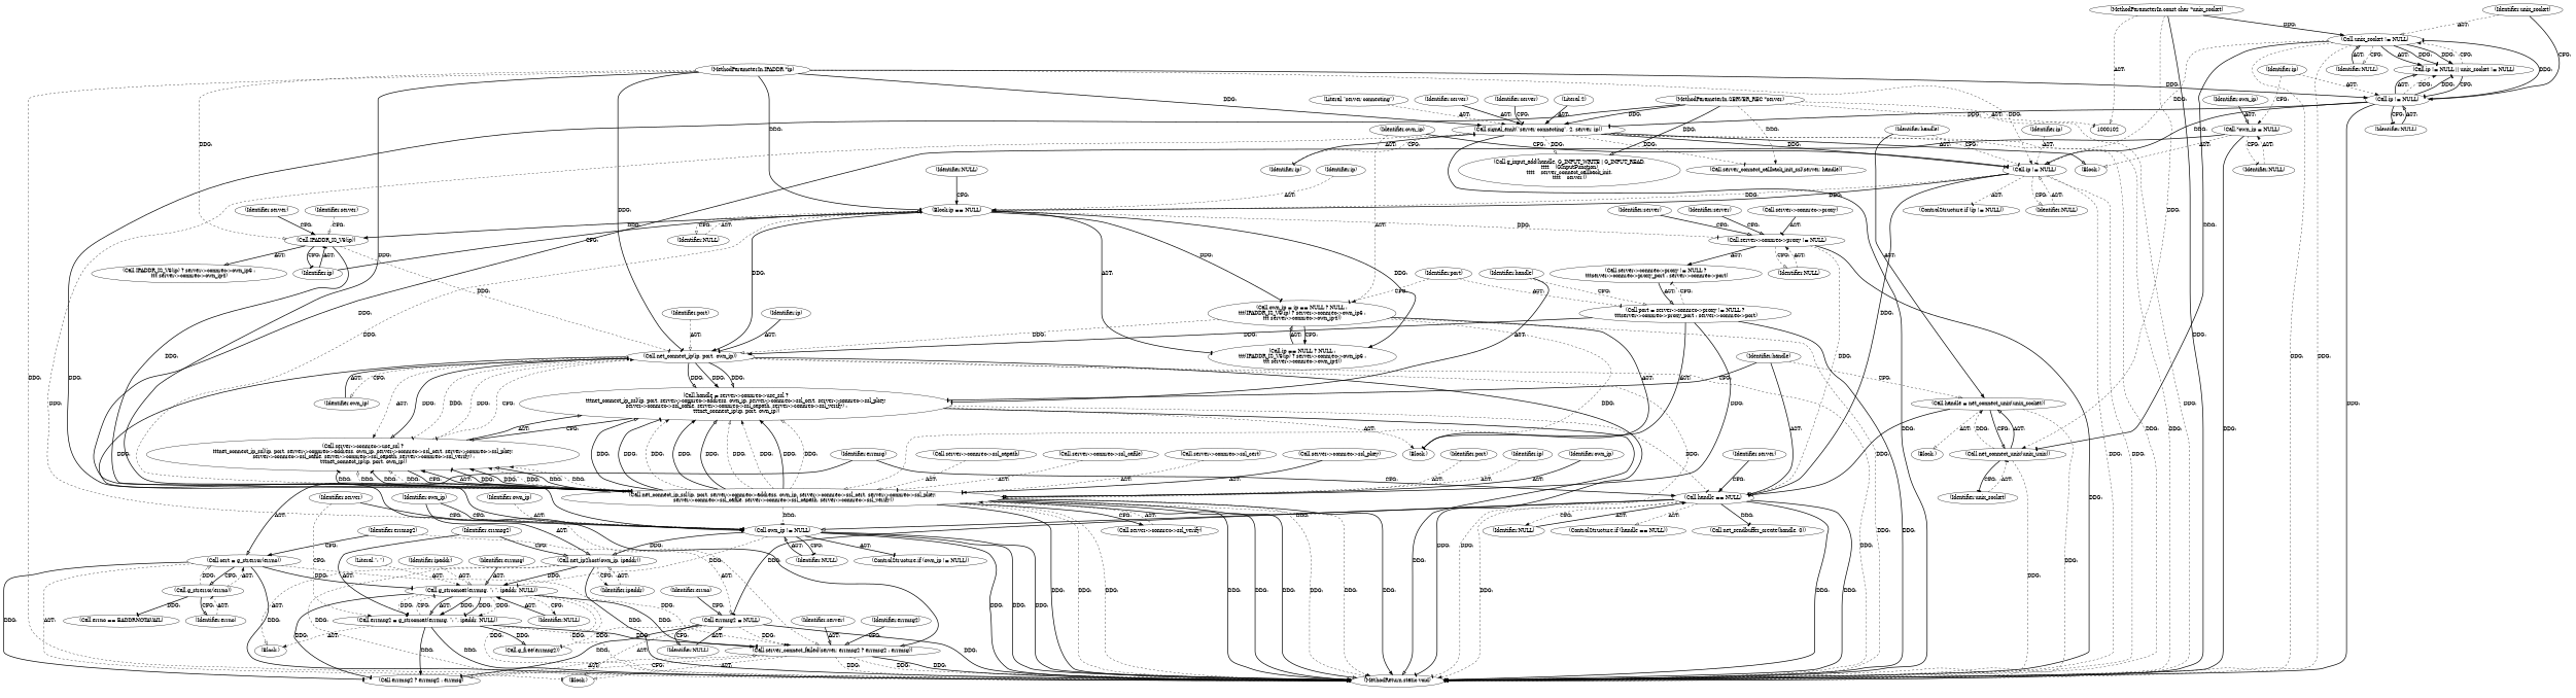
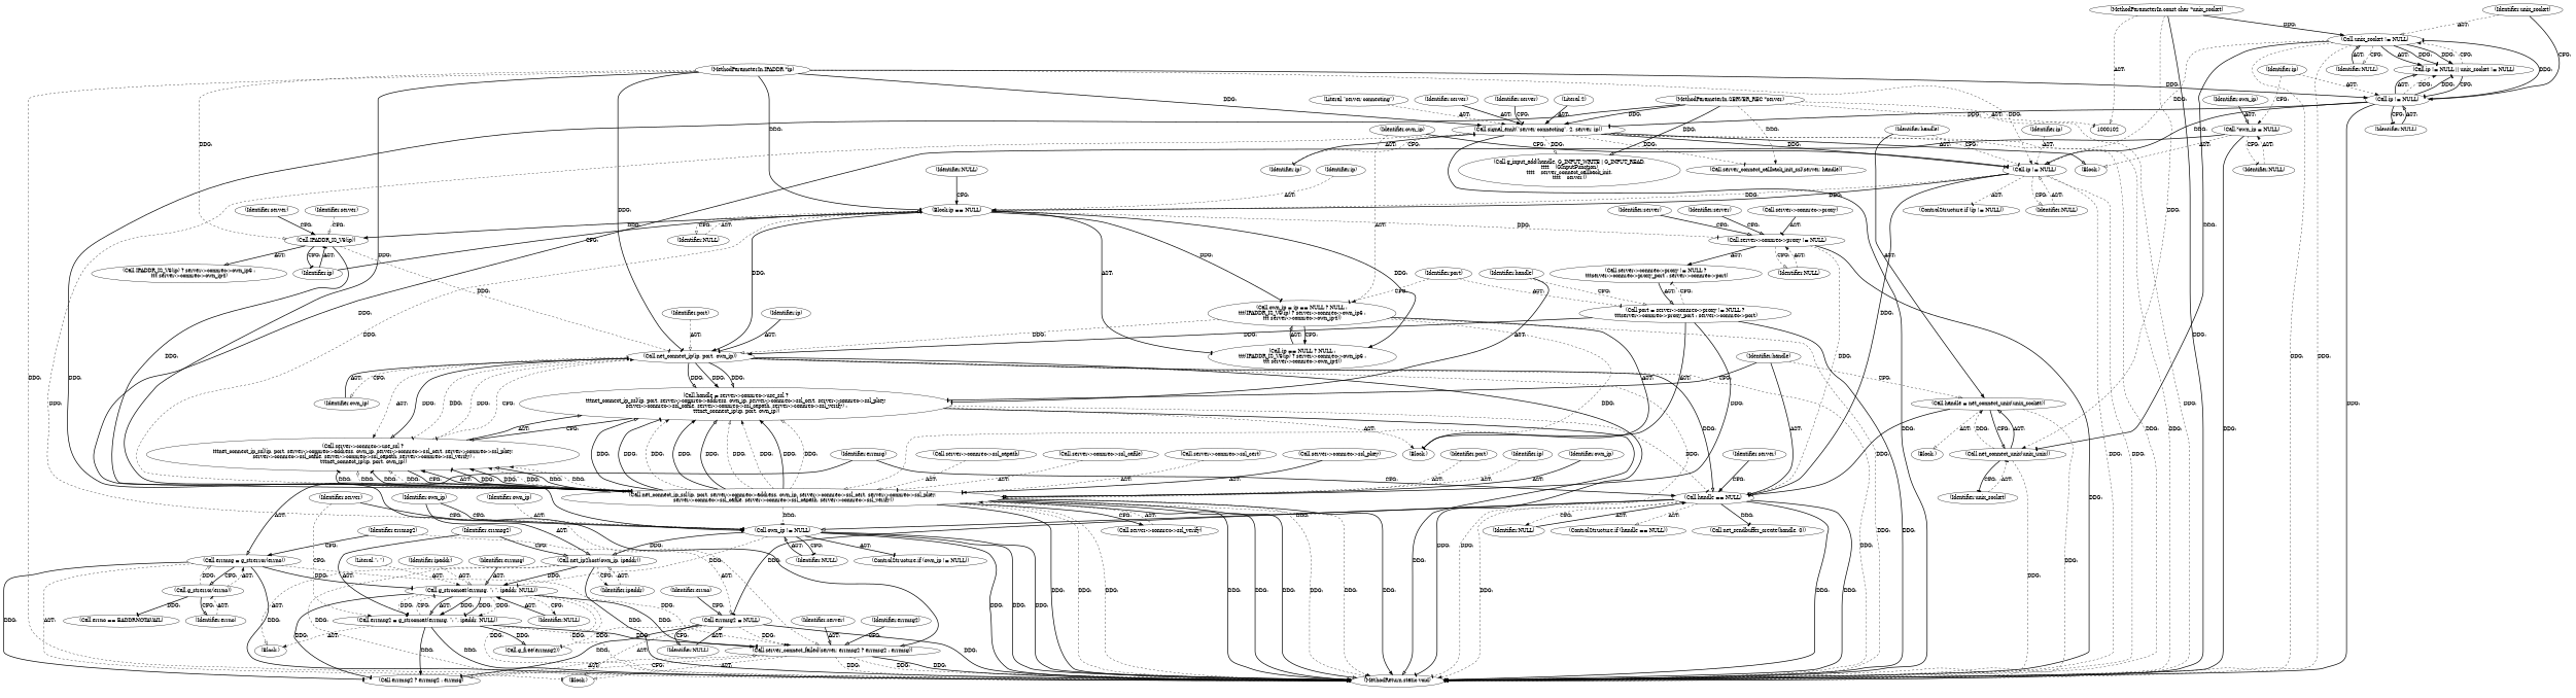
  digraph {
    edge [arrowhead=onormal style=bold]
    n1 [label="(Call,server_connect_failed(server, errmsg2 ? errmsg2 : errmsg))"]
    n2 [label="(MethodReturn,static void)"]
    n3 [label="(Block,)"]
    n4 [label="(Call,errmsg2 ? errmsg2 : errmsg)"]
    n5 [label="(Call,signal_emit(\"server connecting\", 2, server, ip))"]
    n6 [label="(Call,ip != NULL)"]
    n7 [label="(Call,server_connect_callback_init_ssl(server, handle))"]
    n8 [label="(Block,)"]
    n9 [label="(Call,g_input_add(handle, G_INPUT_WRITE | G_INPUT_READ,\n\t\t\t\t    (GInputFunction)\n\t\t\t\t    server_connect_callback_init,\n\t\t\t\t    server))"]
    n10 [label="(Identifier,ip)"]
    n11 [label="(Block,ip == NULL)"]
    n12 [label="(Call,handle == NULL)"]
    n13 [label="(ControlStructure,if (ip != NULL))"]
    n14 [label="(Identifier,NULL)"]
    n15 [label="(MethodParameterIn,SERVER_REC *server)"]
    1000102
    n17 [label="(Call,ip != NULL)"]
    n18 [label="(Call,unix_socket != NULL)"]
    n19 [label="(Call,ip != NULL || unix_socket != NULL)"]
    n20 [label="(Identifier,NULL)"]
    n21 [label="(Call,net_connect_unix(unix_unix))"]
    n22 [label="(Identifier,NULL)"]
    n23 [label="(MethodParameterIn,IPADDR *ip)"]
    n24 [label="(Call,net_connect_ip(ip, port, own_ip))"]
    n25 [label="(Call,IPADDR_IS_V6(ip))"]
    n26 [label="(Call,net_connect_ip_ssl(ip, port, server->connrec->address, own_ip, server->connrec->ssl_cert, server->connrec->ssl_pkey,\n server->connrec->ssl_cafile, server->connrec->ssl_capath, server->connrec->ssl_verify))"]
    n27 [label="(Call,own_ip != NULL)"]
    n28 [label="(Call,handle = server->connrec->use_ssl ?\n\t\t\tnet_connect_ip_ssl(ip, port, server->connrec->address, own_ip, server->connrec->ssl_cert, server->connrec->ssl_pkey,\n server->connrec->ssl_cafile, server->connrec->ssl_capath, server->connrec->ssl_verify) :\n \t\t\tnet_connect_ip(ip, port, own_ip))"]
    n29 [label="(Identifier,own_ip)"]
    n30 [label="(Call,server->connrec->use_ssl ?\n\t\t\tnet_connect_ip_ssl(ip, port, server->connrec->address, own_ip, server->connrec->ssl_cert, server->connrec->ssl_pkey,\n server->connrec->ssl_cafile, server->connrec->ssl_capath, server->connrec->ssl_verify) :\n \t\t\tnet_connect_ip(ip, port, own_ip))"]
    n31 [label="(Call,own_ip = ip == NULL ? NULL :\n\t\t\t(IPADDR_IS_V6(ip) ? server->connrec->own_ip6 :\n\t\t\t server->connrec->own_ip4))"]
    n32 [label="(Call,server->connrec->proxy != NULL)"]
    n33 [label="(Call,ip == NULL ? NULL :\n\t\t\t(IPADDR_IS_V6(ip) ? server->connrec->own_ip6 :\n\t\t\t server->connrec->own_ip4))"]
    n34 [label="(Identifier,NULL)"]
    n35 [label="(Call,IPADDR_IS_V6(ip) ? server->connrec->own_ip6 :\n\t\t\t server->connrec->own_ip4)"]
    n36 [label="(Identifier,ip)"]
    n37 [label="(Call,server->connrec->ssl_verify)"]
    n38 [label="(Call,errmsg2 = g_strconcat(errmsg, \": \", ipaddr, NULL))"]
    n39 [label="(Call,g_strconcat(errmsg, \": \", ipaddr, NULL))"]
    n40 [label="(Call,g_free(errmsg2))"]
    n41 [label="(Block,)"]
    n42 [label="(Identifier,NULL)"]
-   n43 [label="(Call,cert = g_strerror(errno))"]
+   n43 [label="(Call,errmsg = g_strerror(errno))"]
    n44 [label="(Call,g_strerror(errno))"]
    n45 [label="(Call,errno == EADDRNOTAVAIL)"]
    n46 [label="(Identifier,errno)"]
    n47 [label="(Call,net_ip2host(own_ip, ipaddr))"]
    n48 [label="(Identifier,ipaddr)"]
    n49 [label="(ControlStructure,if (own_ip != NULL))"]
    n50 [label="(Identifier,NULL)"]
    n51 [label="(Block,)"]
    n52 [label="(Call,server->connrec->proxy != NULL ?\n \t\t\tserver->connrec->proxy_port : server->connrec->port)"]
    n53 [label="(Identifier,NULL)"]
    n54 [label="(Call,errmsg2 = NULL)"]
    n55 [label="(Identifier,NULL)"]
    n56 [label="(ControlStructure,if (handle == NULL))"]
    n57 [label="(Call,net_sendbuffer_create(handle, 0))"]
    n58 [label="(Call,handle = net_connect_unix(unix_socket))"]
    n59 [label="(Identifier,unix_socket)"]
    n60 [label="(MethodParameterIn,const char *unix_socket)"]
    n61 [label="(Call,port = server->connrec->proxy != NULL ?\n \t\t\tserver->connrec->proxy_port : server->connrec->port)"]
    n62 [label="(Call,*own_ip = NULL)"]
    n63 [label="(Identifier,NULL)"]
    n64 [label="(Identifier,NULL)"]
    n65 [label="(Block,)"]
    n66 [label="(Identifier,NULL)"]
    n67 [label="(Identifier,own_ip)"]
    n68 [label="(Call,server->connrec->ssl_capath)"]
    n69 [label="(Identifier,unix_socket)"]
    n70 [label="(Identifier,ip)"]
    n71 [label="(Identifier,ipaddr)"]
    n72 [label="(Identifier,port)"]
    n73 [label="(Identifier,handle)"]
    n74 [label="(Call,server->connrec->ssl_cafile)"]
    n75 [label="(Identifier,errmsg)"]
    n76 [label="(Identifier,own_ip)"]
    n77 [label="(Call,server->connrec->ssl_cert)"]
    n78 [label="(Literal,\"server connecting\")"]
    n79 [label="(Identifier,server)"]
    n80 [label="(Call,server->connrec->ssl_pkey)"]
    n81 [label="(Identifier,errmsg2)"]
    n82 [label="(Identifier,server)"]
    n83 [label="(Identifier,server)"]
    n84 [label="(Identifier,errno)"]
    n85 [label="(Identifier,port)"]
    n86 [label="(Identifier,own_ip)"]
    n87 [label="(Identifier,ip)"]
    n88 [label="(Identifier,ip)"]
    n89 [label="(Identifier,server)"]
    n90 [label="(Identifier,handle)"]
    n91 [label="(Identifier,own_ip)"]
    n92 [label="(Identifier,server)"]
    n93 [label="(Identifier,handle)"]
    n94 [label="(Identifier,errmsg2)"]
    n95 [label="(Identifier,server)"]
    n96 [label="(Literal,2)"]
    n97 [label="(Literal,\": \")"]
    n98 [label="(Identifier,server)"]
    n99 [label="(Identifier,ip)"]
    n100 [label="(Identifier,server)"]
    n101 [label="(Identifier,ip)"]
    n102 [label="(Identifier,own_ip)"]
    n103 [label="(Identifier,errmsg2)"]
    n104 [label="(Identifier,server)"]
    n105 [label="(Call,server->connrec->proxy)"]
    n106 [label="(Identifier,port)"]
    n107 [label="(Identifier,errmsg)"]
    n1 -> n2 [arrowhead=normal label="DDG: " style=dashed]
    n1 -> n2 [arrowhead=normal label="DDG: " style=dashed]
    n1 -> n2 [label="DDG: "]
    n1 -> n3 [label="AST: " style=dashed]
    n1 -> n4 [label="CFG: " style=dashed]
    n4 -> n1 [label="AST: " style=dashed]
    n5 -> n1 [label="DDG: " style=dashed]
    n5 -> n2 [arrowhead=tee label="DDG: " style=dashed]
    n5 -> n2 [label="DDG: "]
    n5 -> n2 [label="DDG: " style=dashed]
    n5 -> n6 [label="DDG: "]
    n5 -> n7 [arrowhead=tee label="DDG: " style=dashed]
    n5 -> n8 [label="AST: "]
    n5 -> n9 [label="DDG: " style=dashed]
    n5 -> n10 [arrowhead=tee label="CFG: " style=dashed]
    n6 -> n2 [arrowhead=tee label="DDG: " style=dashed]
    n6 -> n2 [label="DDG: " style=dashed]
    n6 -> n11 [label="DDG: " style=dashed]
    n6 -> n11 [label="DDG: "]
    n6 -> n12 [arrowhead=tee label="DDG: "]
    n6 -> n13 [arrowhead=tee label="AST: " style=dashed]
    n6 -> n14 [label="CFG: " style=dashed]
    n10 -> n5 [arrowhead=tee label="AST: "]
    n11 -> n24 [arrowhead=normal label="DDG: "]
    n11 -> n25 [arrowhead=normal label="DDG: "]
    n11 -> n26 [label="DDG: " style=dashed]
    n11 -> n31 [arrowhead=tee label="DDG: "]
    n11 -> n32 [arrowhead=tee label="DDG: " style=dashed]
    n11 -> n33 [arrowhead=tee label="AST: "]
    n11 -> n33 [arrowhead=normal label="DDG: "]
    n11 -> n34 [label="CFG: " style=dashed]
    n12 -> n2 [arrowhead=normal label="DDG: "]
    n12 -> n2 [arrowhead=normal label="DDG: " style=dashed]
    n12 -> n2 [label="DDG: "]
    n12 -> n27 [label="DDG: "]
    n12 -> n54 [arrowhead=tee label="DDG: "]
    n12 -> n55 [arrowhead=normal label="CFG: " style=dashed]
    n12 -> n56 [label="AST: " style=dashed]
    n12 -> n57 [arrowhead=tee label="DDG: "]
    n14 -> n6 [label="AST: " style=dashed]
    n15 -> n1 [label="DDG: "]
    n15 -> n2 [label="DDG: " style=dashed]
    n15 -> n5 [arrowhead=normal label="DDG: "]
    n15 -> n7 [arrowhead=normal label="DDG: " style=dashed]
    n15 -> n9 [label="DDG: "]
    n15 -> 1000102 [arrowhead=tee label="AST: " style=dashed]
    n17 -> n2 [arrowhead=tee label="DDG: "]
    n17 -> n5 [arrowhead=tee label="DDG: "]
    n17 -> n6 [label="DDG: "]
    n17 -> n18 [arrowhead=tee label="DDG: "]
    n17 -> n19 [label="AST: "]
    n17 -> n19 [arrowhead=normal label="DDG: " style=dashed]
    n17 -> n19 [arrowhead=tee label="DDG: "]
    n17 -> n20 [arrowhead=tee label="CFG: "]
    n18 -> n2 [arrowhead=tee label="DDG: " style=dashed]
    n18 -> n2 [arrowhead=normal label="DDG: " style=dashed]
    n18 -> n6 [arrowhead=normal label="DDG: " style=dashed]
    n18 -> n19 [arrowhead=normal label="AST: "]
    n18 -> n19 [arrowhead=tee label="DDG: "]
    n18 -> n19 [arrowhead=normal label="DDG: "]
    n18 -> n21 [arrowhead=tee label="DDG: "]
    n18 -> n22 [label="CFG: " style=dashed]
    n19 -> n17 [arrowhead=tee label="CFG: "]
    n19 -> n18 [arrowhead=normal label="CFG: " style=dashed]
    n20 -> n17 [label="AST: "]
    n21 -> n2 [arrowhead=tee label="DDG: " style=dashed]
    n21 -> n58 [label="AST: "]
    n21 -> n58 [arrowhead=normal label="DDG: " style=dashed]
    n21 -> n59 [arrowhead=tee label="CFG: "]
    n22 -> n18 [label="AST: "]
    n23 -> n2 [arrowhead=normal label="DDG: " style=dashed]
    n23 -> n5 [arrowhead=normal label="DDG: "]
    n23 -> n6 [arrowhead=normal label="DDG: " style=dashed]
    n23 -> n11 [arrowhead=tee label="DDG: "]
    n23 -> n17 [arrowhead=normal label="DDG: "]
    n23 -> n24 [arrowhead=tee label="DDG: "]
    n23 -> n25 [label="DDG: " style=dashed]
    n23 -> n26 [arrowhead=normal label="DDG: "]
    n24 -> n2 [arrowhead=tee label="DDG: "]
    n24 -> n2 [arrowhead=tee label="DDG: " style=dashed]
    n24 -> n2 [label="DDG: " style=dashed]
-   n24 -> n27 [label="DDG: "]
+   n24 -> n12 [label="DDG: "]
    n24 -> n28 [label="DDG: "]
    n24 -> n28 [label="DDG: "]
    n24 -> n28 [arrowhead=normal label="DDG: "]
    n24 -> n29 [label="CFG: " style=dashed]
    n24 -> n30 [arrowhead=normal label="AST: " style=dashed]
    n24 -> n30 [label="DDG: "]
    n24 -> n30 [arrowhead=tee label="DDG: " style=dashed]
    n24 -> n30 [arrowhead=tee label="DDG: " style=dashed]
    n25 -> n24 [arrowhead=tee label="DDG: " style=dashed]
    n25 -> n26 [arrowhead=tee label="DDG: "]
    n25 -> n35 [label="AST: "]
    n25 -> n36 [arrowhead=tee label="CFG: "]
    n26 -> n2 [arrowhead=tee label="DDG: " style=dashed]
    n26 -> n2 [arrowhead=normal label="DDG: " style=dashed]
    n26 -> n2 [arrowhead=normal label="DDG: "]
    n26 -> n2 [label="DDG: "]
    n26 -> n2 [arrowhead=tee label="DDG: " style=dashed]
    n26 -> n2 [label="DDG: " style=dashed]
    n26 -> n2 [label="DDG: "]
    n26 -> n2 [arrowhead=normal label="DDG: "]
    n26 -> n2 [label="DDG: "]
    n26 -> n27 [arrowhead=tee label="DDG: " style=dashed]
    n26 -> n28 [label="DDG: "]
    n26 -> n28 [arrowhead=tee label="DDG: "]
    n26 -> n28 [arrowhead=normal label="DDG: " style=dashed]
    n26 -> n28 [arrowhead=normal label="DDG: "]
    n26 -> n28 [label="DDG: "]
    n26 -> n28 [label="DDG: " style=dashed]
    n26 -> n28 [arrowhead=normal label="DDG: " style=dashed]
    n26 -> n28 [arrowhead=normal label="DDG: "]
    n26 -> n28 [label="DDG: " style=dashed]
    n26 -> n30 [arrowhead=normal label="AST: "]
    n26 -> n30 [arrowhead=tee label="DDG: "]
    n26 -> n30 [arrowhead=normal label="DDG: "]
    n26 -> n30 [arrowhead=normal label="DDG: " style=dashed]
    n26 -> n30 [label="DDG: "]
    n26 -> n30 [arrowhead=normal label="DDG: " style=dashed]
    n26 -> n30 [arrowhead=tee label="DDG: "]
    n26 -> n30 [label="DDG: " style=dashed]
    n26 -> n30 [arrowhead=tee label="DDG: "]
    n26 -> n30 [label="DDG: " style=dashed]
    n26 -> n37 [arrowhead=normal label="CFG: "]
    n27 -> n2 [arrowhead=tee label="DDG: "]
    n27 -> n2 [label="DDG: "]
    n27 -> n2 [arrowhead=normal label="DDG: "]
    n27 -> n39 [arrowhead=tee label="DDG: " style=dashed]
    n27 -> n47 [label="DDG: "]
    n27 -> n49 [arrowhead=tee label="AST: "]
    n27 -> n50 [arrowhead=tee label="CFG: "]
    n28 -> n2 [label="DDG: "]
    n28 -> n12 [arrowhead=tee label="DDG: " style=dashed]
    n28 -> n30 [label="CFG: "]
    n28 -> n51 [arrowhead=normal label="AST: " style=dashed]
    n29 -> n24 [arrowhead=tee label="AST: "]
    n30 -> n24 [arrowhead=normal label="CFG: " style=dashed]
    n30 -> n26 [label="CFG: "]
    n30 -> n28 [label="AST: "]
    n31 -> n2 [arrowhead=tee label="DDG: " style=dashed]
    n31 -> n24 [label="DDG: " style=dashed]
    n31 -> n26 [label="DDG: " style=dashed]
    n31 -> n33 [arrowhead=normal label="CFG: "]
    n31 -> n51 [arrowhead=tee label="AST: "]
    n32 -> n2 [label="DDG: "]
    n32 -> n12 [arrowhead=tee label="DDG: " style=dashed]
    n32 -> n52 [arrowhead=normal label="AST: "]
    n32 -> n53 [label="CFG: " style=dashed]
    n33 -> n31 [label="AST: "]
    n34 -> n11 [arrowhead=tee label="AST: " style=dashed]
    n36 -> n11 [label="CFG: "]
    n36 -> n25 [arrowhead=tee label="AST: "]
    n37 -> n26 [arrowhead=normal label="AST: " style=dashed]
    n38 -> n1 [arrowhead=tee label="DDG: "]
    n38 -> n2 [label="DDG: "]
    n38 -> n4 [arrowhead=normal label="DDG: "]
    n38 -> n39 [arrowhead=tee label="CFG: " style=dashed]
    n38 -> n40 [label="DDG: "]
    n38 -> n41 [arrowhead=normal label="AST: " style=dashed]
    n39 -> n1 [arrowhead=normal label="DDG: "]
    n39 -> n2 [arrowhead=normal label="DDG: " style=dashed]
    n39 -> n2 [arrowhead=normal label="DDG: " style=dashed]
    n39 -> n4 [arrowhead=tee label="DDG: "]
    n39 -> n38 [label="AST: "]
    n39 -> n38 [arrowhead=normal label="DDG: "]
    n39 -> n38 [arrowhead=tee label="DDG: "]
    n39 -> n38 [arrowhead=normal label="DDG: " style=dashed]
    n39 -> n38 [arrowhead=tee label="DDG: " style=dashed]
    n39 -> n42 [arrowhead=normal label="CFG: " style=dashed]
    n42 -> n39 [arrowhead=normal label="AST: "]
    n43 -> n1 [arrowhead=normal label="DDG: " style=dashed]
    n43 -> n2 [label="DDG: "]
    n43 -> n3 [arrowhead=tee label="AST: " style=dashed]
    n43 -> n4 [arrowhead=tee label="DDG: "]
    n43 -> n39 [arrowhead=tee label="DDG: "]
    n43 -> n44 [label="CFG: "]
    n44 -> n43 [arrowhead=normal label="AST: " style=dashed]
    n44 -> n43 [label="DDG: " style=dashed]
    n44 -> n45 [arrowhead=tee label="DDG: "]
    n44 -> n46 [label="CFG: "]
    n46 -> n44 [arrowhead=tee label="AST: " style=dashed]
    n47 -> n2 [label="DDG: " style=dashed]
    n47 -> n2 [label="DDG: "]
    n47 -> n39 [arrowhead=normal label="DDG: "]
    n47 -> n41 [label="AST: " style=dashed]
    n47 -> n48 [arrowhead=normal label="CFG: " style=dashed]
    n48 -> n47 [label="AST: " style=dashed]
    n50 -> n27 [label="AST: "]
    n52 -> n61 [label="AST: "]
    n53 -> n32 [arrowhead=normal label="AST: " style=dashed]
    n54 -> n1 [arrowhead=normal label="DDG: " style=dashed]
    n54 -> n2 [label="DDG: "]
    n54 -> n3 [label="AST: " style=dashed]
    n54 -> n4 [arrowhead=tee label="DDG: "]
    n54 -> n40 [arrowhead=tee label="DDG: " style=dashed]
    n54 -> n64 [label="CFG: "]
    n55 -> n12 [arrowhead=normal label="AST: "]
    n58 -> n2 [arrowhead=tee label="DDG: " style=dashed]
    n58 -> n12 [label="DDG: "]
    n58 -> n21 [label="CFG: "]
    n58 -> n65 [label="AST: " style=dashed]
    n59 -> n21 [arrowhead=tee label="AST: " style=dashed]
    n60 -> n2 [arrowhead=normal label="DDG: "]
    n60 -> 1000102 [label="AST: " style=dashed]
    n60 -> n18 [arrowhead=normal label="DDG: "]
    n60 -> n21 [arrowhead=normal label="DDG: " style=dashed]
    n61 -> n2 [label="DDG: "]
    n61 -> n24 [arrowhead=normal label="DDG: "]
    n61 -> n26 [label="DDG: "]
    n61 -> n51 [arrowhead=tee label="AST: "]
    n61 -> n52 [arrowhead=tee label="CFG: " style=dashed]
    n62 -> n2 [label="DDG: "]
    n62 -> n8 [label="AST: " style=dashed]
    n62 -> n27 [arrowhead=tee label="DDG: "]
    n62 -> n63 [arrowhead=tee label="CFG: " style=dashed]
    n63 -> n62 [arrowhead=normal label="AST: " style=dashed]
    n64 -> n54 [label="AST: "]
    n66 -> n11 [arrowhead=normal label="CFG: "]
    n67 -> n6 [arrowhead=tee label="CFG: "]
    n67 -> n31 [arrowhead=normal label="AST: " style=dashed]
    n68 -> n26 [label="AST: " style=dashed]
    n69 -> n17 [arrowhead=normal label="CFG: "]
    n69 -> n18 [label="AST: " style=dashed]
    n70 -> n24 [arrowhead=tee label="AST: "]
    n71 -> n39 [label="AST: " style=dashed]
    n72 -> n31 [arrowhead=tee label="CFG: " style=dashed]
    n72 -> n61 [arrowhead=tee label="AST: " style=dashed]
    n73 -> n28 [arrowhead=tee label="AST: "]
    n73 -> n61 [label="CFG: " style=dashed]
    n74 -> n26 [arrowhead=tee label="AST: " style=dashed]
    n75 -> n39 [label="AST: "]
    n76 -> n27 [arrowhead=tee label="AST: " style=dashed]
    n77 -> n26 [arrowhead=normal label="AST: " style=dashed]
    n78 -> n5 [arrowhead=normal label="AST: " style=dashed]
    n79 -> n1 [label="AST: "]
    n80 -> n26 [arrowhead=tee label="AST: "]
    n81 -> n43 [arrowhead=normal label="CFG: "]
    n81 -> n54 [label="AST: " style=dashed]
    n82 -> n25 [arrowhead=normal label="CFG: "]
    n83 -> n25 [label="CFG: " style=dashed]
    n84 -> n54 [label="CFG: "]
    n85 -> n26 [label="AST: " style=dashed]
    n86 -> n62 [label="AST: "]
    n87 -> n26 [arrowhead=tee label="AST: " style=dashed]
    n88 -> n6 [arrowhead=tee label="AST: " style=dashed]
    n89 -> n5 [arrowhead=normal label="AST: "]
    n90 -> n6 [arrowhead=tee label="CFG: " style=dashed]
    n90 -> n58 [arrowhead=normal label="AST: "]
    n91 -> n27 [arrowhead=tee label="CFG: "]
    n91 -> n47 [label="AST: "]
    n92 -> n5 [arrowhead=tee label="CFG: "]
    n93 -> n12 [label="AST: "]
    n93 -> n28 [arrowhead=tee label="CFG: "]
    n93 -> n58 [label="CFG: " style=dashed]
    n94 -> n1 [label="CFG: "]
    n95 -> n32 [label="CFG: "]
    n96 -> n5 [arrowhead=normal label="AST: "]
    n97 -> n39 [arrowhead=normal label="AST: " style=dashed]
    n98 -> n27 [arrowhead=normal label="CFG: "]
    n98 -> n38 [arrowhead=normal label="CFG: " style=dashed]
    n99 -> n11 [arrowhead=normal label="AST: " style=dashed]
    n100 -> n12 [arrowhead=normal label="CFG: "]
    n101 -> n17 [arrowhead=normal label="AST: " style=dashed]
    n101 -> n62 [arrowhead=normal label="CFG: " style=dashed]
    n102 -> n26 [label="AST: "]
    n103 -> n38 [arrowhead=tee label="AST: "]
    n103 -> n47 [label="CFG: "]
    n104 -> n32 [label="CFG: "]
    n105 -> n32 [arrowhead=tee label="AST: "]
    n106 -> n24 [label="AST: " style=dashed]
    n107 -> n12 [arrowhead=normal label="CFG: "]
    n107 -> n43 [label="AST: "]
  }
